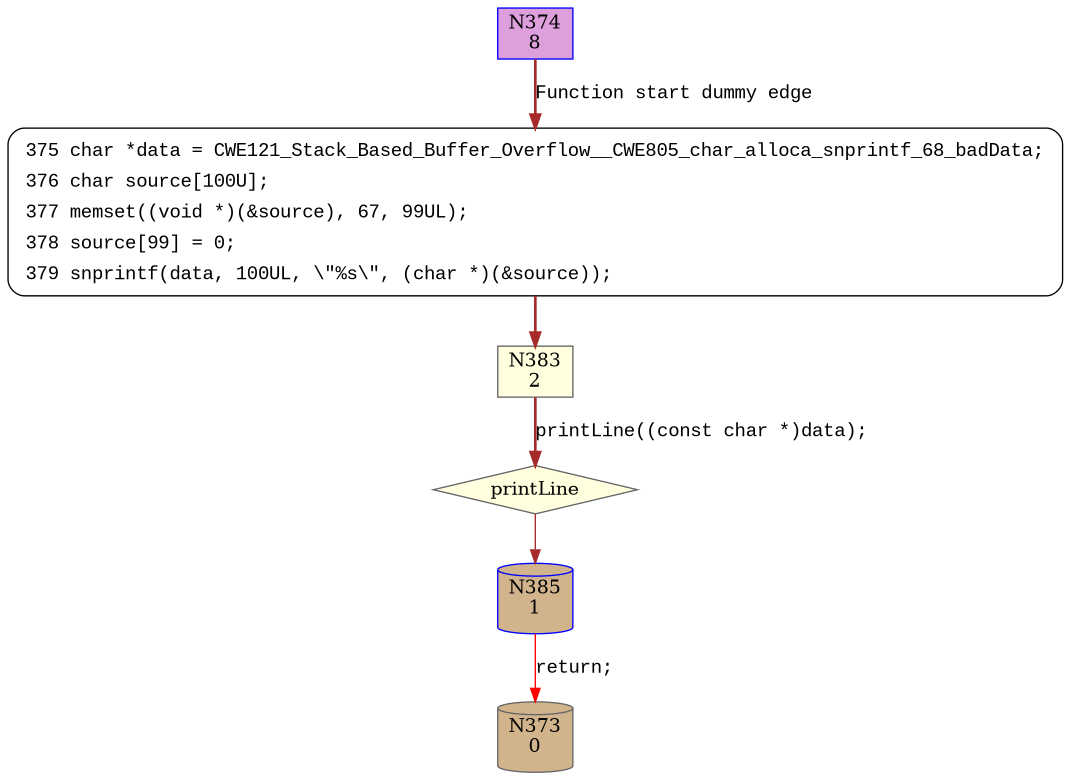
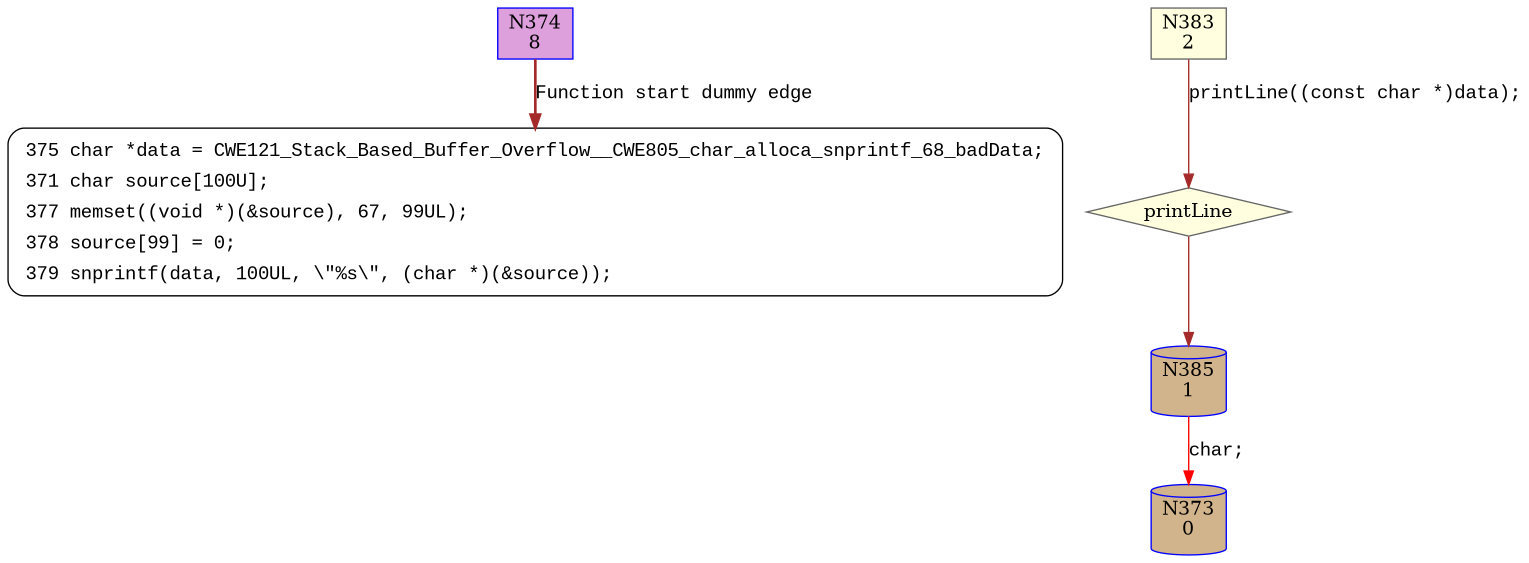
  digraph {
    node [color=gray40 fillcolor=lightyellow shape=box style=filled]
    edge [color=brown fontname="Courier New" style=solid]
    n1 [color=blue fillcolor=plum label="N374\n8"]
-   n2 [fillcolor=white fontname="Courier New" label=<<table border="0" cellborder="0" cellpadding="3" bgcolor="white"><tr><td align="right">375</td><td align="left">char *data = CWE121_Stack_Based_Buffer_Overflow__CWE805_char_alloca_snprintf_68_badData;</td></tr><tr><td align="right">376</td><td align="left">char source[100U];</td></tr><tr><td align="right">377</td><td align="left">memset((void *)(&amp;source), 67, 99UL);</td></tr><tr><td align="right">378</td><td align="left">source[99] = 0;</td></tr><tr><td align="right">379</td><td align="left">snprintf(data, 100UL, \&quot;%s\&quot;, (char *)(&amp;source));</td></tr></table>> penwidth=1 shape=Mrecord style="filled,bold" color=""]
+   n2 [fillcolor=white fontname="Courier New" label=<<table border="0" cellborder="0" cellpadding="3" bgcolor="white"><tr><td align="right">375</td><td align="left">char *data = CWE121_Stack_Based_Buffer_Overflow__CWE805_char_alloca_snprintf_68_badData;</td></tr><tr><td align="right">371</td><td align="left">char source[100U];</td></tr><tr><td align="right">377</td><td align="left">memset((void *)(&amp;source), 67, 99UL);</td></tr><tr><td align="right">378</td><td align="left">source[99] = 0;</td></tr><tr><td align="right">379</td><td align="left">snprintf(data, 100UL, \&quot;%s\&quot;, (char *)(&amp;source));</td></tr></table>> penwidth=1 shape=Mrecord style="filled,bold" color=""]
    n3 [label="N383\n2"]
    n4 [label=printLine shape=diamond]
    n5 [color=blue fillcolor=tan label="N385\n1" shape=cylinder]
-   n6 [fillcolor=tan label="N373\n0" shape=cylinder]
+   n6 [color=blue fillcolor=tan label="N373\n0" shape=cylinder]
    n1 -> n2 [label="Function start dummy edge" style=bold]
-   n2 -> n3 [style=bold fontname=""]
-   n3 -> n4 [label="printLine((const char *)data);" style=bold]
+   n3 -> n4 [label="printLine((const char *)data);"]
    n4 -> n5
-   n5 -> n6 [color=red label="return;"]
+   n5 -> n6 [color=red label="char;"]
  }
